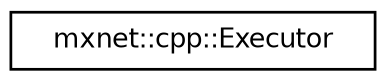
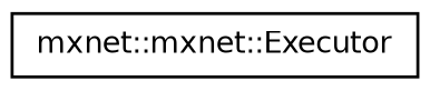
  digraph {
    rankdir=LR
    fontname="DejaVu Sans"
-   n1 [color=black fillcolor=white fontname="DejaVu Sans" fontsize=10 height=0.2 label="mxnet::cpp::Executor" shape=record style=filled width=0.4]
+   n1 [color=black fillcolor=white fontname="DejaVu Sans" fontsize=10 height=0.2 label="mxnet::mxnet::Executor" shape=record style=filled width=0.4]
  }
